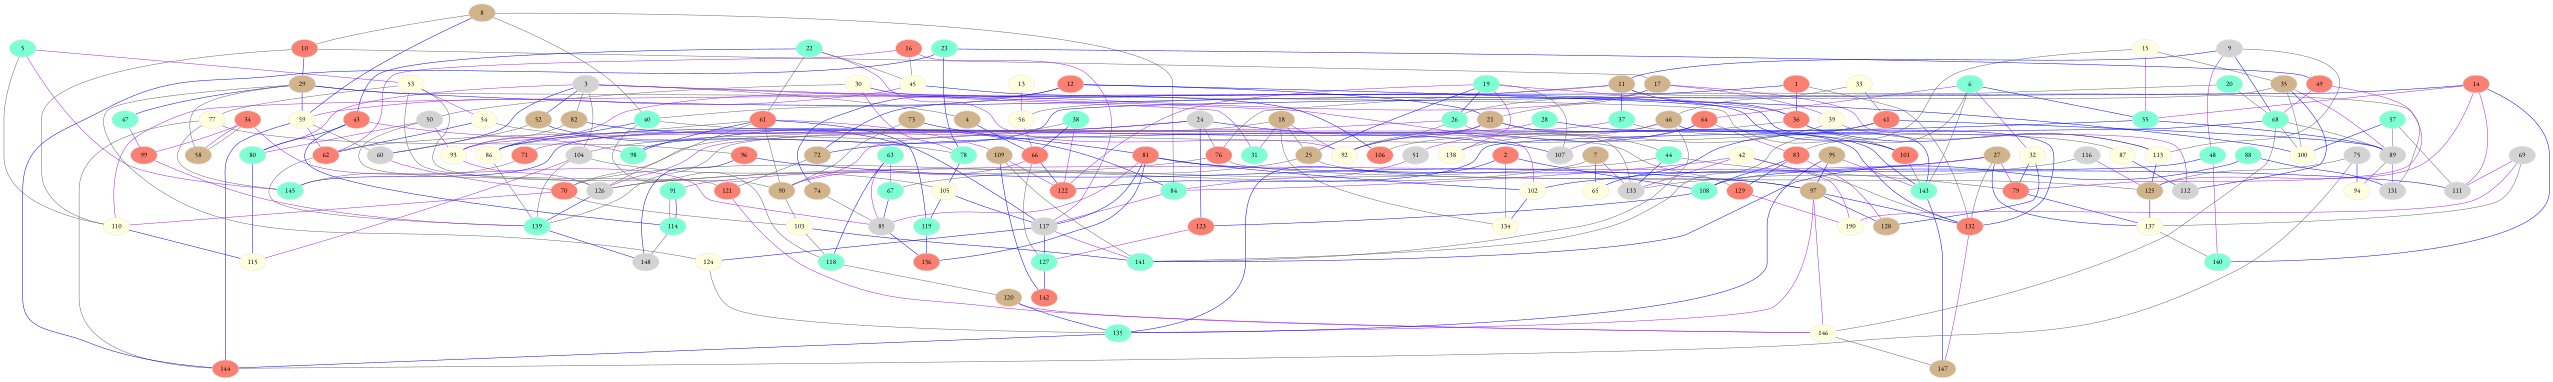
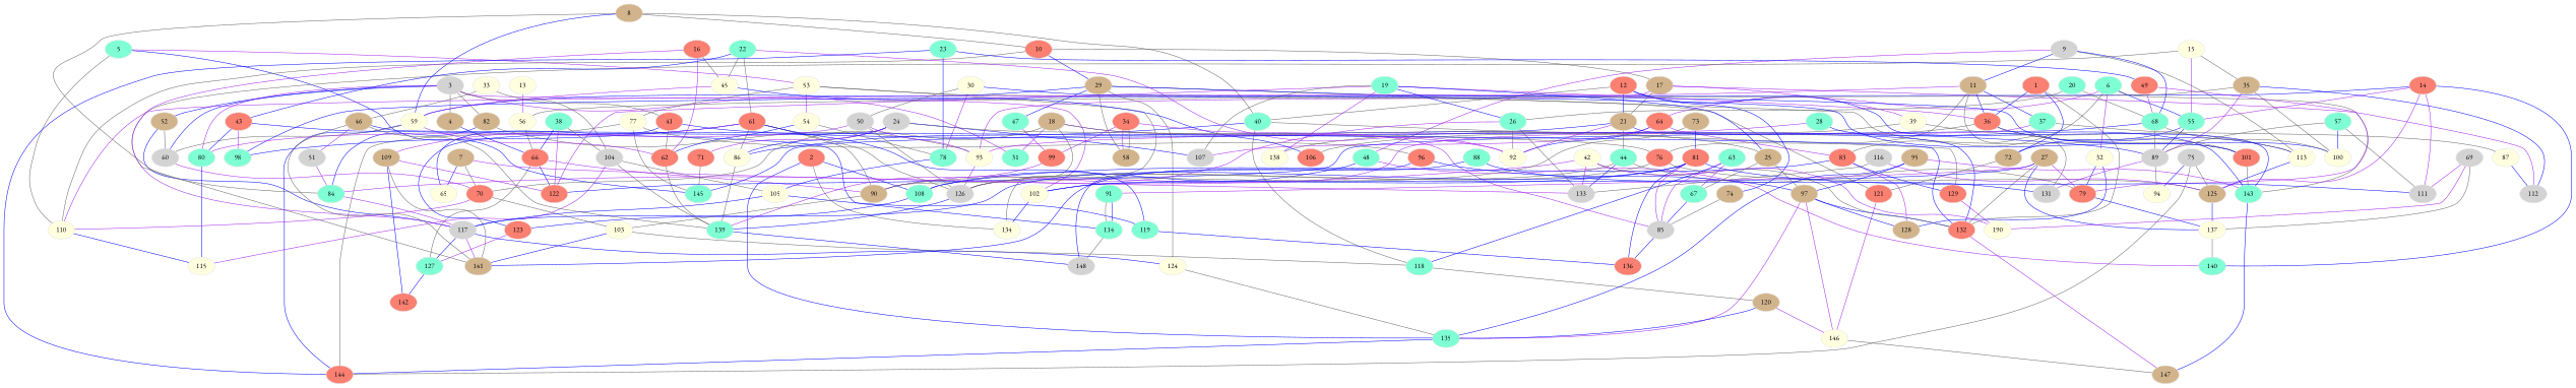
  graph {
    fontname="EB Garamond"
    node [color=gray90 fillcolor=aquamarine fontname="EB Garamond" style=filled]
    edge [color=blue fontname="EB Garamond"]
    1 [fillcolor=salmon]
    36 [fillcolor=salmon]
    72 [fillcolor=tan]
    132 [fillcolor=salmon]
    113 [fillcolor=lightyellow]
    101 [fillcolor=salmon]
    106 [fillcolor=salmon]
    121 [fillcolor=salmon]
    147 [fillcolor=tan]
    2 [fillcolor=salmon]
    108
    134 [fillcolor=lightyellow]
    135
    123 [fillcolor=salmon]
    144 [fillcolor=salmon]
    3 [fillcolor=lightgrey]
    4 [fillcolor=tan]
    31
    52 [fillcolor=tan]
    60 [fillcolor=lightgrey]
    80
    82 [fillcolor=tan]
    102 [fillcolor=lightyellow]
    104 [fillcolor=lightgrey]
    66 [fillcolor=salmon]
    117 [fillcolor=lightgrey]
    70 [fillcolor=salmon]
    115 [fillcolor=lightyellow]
    84
    93 [fillcolor=lightyellow]
    139
    105 [fillcolor=lightyellow]
    122 [fillcolor=salmon]
    90 [fillcolor=tan]
    127
    53 [fillcolor=lightyellow]
    5
    110 [fillcolor=lightyellow]
    145
    54 [fillcolor=lightyellow]
    77 [fillcolor=lightyellow]
    32 [fillcolor=lightyellow]
    6
    55
    64 [fillcolor=salmon]
    83 [fillcolor=salmon]
    143
    79 [fillcolor=salmon]
    128 [fillcolor=tan]
    89 [fillcolor=lightgrey]
    92 [fillcolor=lightyellow]
    107 [fillcolor=lightgrey]
    129 [fillcolor=salmon]
    7 [fillcolor=tan]
    65 [fillcolor=lightyellow]
    133 [fillcolor=lightgrey]
    103 [fillcolor=lightyellow]
    8 [fillcolor=tan]
    10 [fillcolor=salmon]
    40
    59 [fillcolor=lightyellow]
    17 [fillcolor=tan]
    29 [fillcolor=tan]
    86 [fillcolor=lightyellow]
    118
    62 [fillcolor=salmon]
    9 [fillcolor=lightgrey]
    11 [fillcolor=tan]
    48
    68
    37
    76 [fillcolor=salmon]
    131 [fillcolor=lightgrey]
    140
    100 [fillcolor=lightyellow]
    146 [fillcolor=lightyellow]
    125 [fillcolor=tan]
    21 [fillcolor=tan]
    39 [fillcolor=lightyellow]
    112 [fillcolor=lightgrey]
    47
    58 [fillcolor=tan]
    124 [fillcolor=lightyellow]
    87 [fillcolor=lightyellow]
    126 [fillcolor=lightgrey]
    12 [fillcolor=salmon]
    74 [fillcolor=tan]
    44
    85 [fillcolor=lightgrey]
    13 [fillcolor=lightyellow]
    56 [fillcolor=lightyellow]
    14 [fillcolor=salmon]
    98
    111 [fillcolor=lightgrey]
    137 [fillcolor=lightyellow]
    15 [fillcolor=lightyellow]
    35 [fillcolor=tan]
-   141
+   141 [fillcolor=tan]
    16 [fillcolor=salmon]
    45 [fillcolor=lightyellow]
    138 [fillcolor=lightyellow]
    18 [fillcolor=tan]
    25 [fillcolor=tan]
    67
    97 [fillcolor=tan]
    19
    26
    20
    22
    43 [fillcolor=salmon]
    61 [fillcolor=salmon]
    114
    109 [fillcolor=tan]
    119
    49 [fillcolor=salmon]
    23
    78
    24 [fillcolor=lightgrey]
    71 [fillcolor=salmon]
    27 [fillcolor=tan]
    91
    28
    99 [fillcolor=salmon]
    30 [fillcolor=lightyellow]
    50 [fillcolor=lightgrey]
    33 [fillcolor=lightyellow]
    41 [fillcolor=salmon]
    46 [fillcolor=tan]
    51 [fillcolor=lightgrey]
    34 [fillcolor=salmon]
    136 [fillcolor=salmon]
    94 [fillcolor=lightyellow]
    38
    120 [fillcolor=tan]
    n135 [fillcolor=lightyellow label=190]
    42 [fillcolor=lightyellow]
    148 [fillcolor=lightgrey]
    96 [fillcolor=salmon]
    57
    142 [fillcolor=salmon]
    63
    69 [fillcolor=lightgrey]
    73 [fillcolor=tan]
    81 [fillcolor=salmon]
    75 [fillcolor=lightgrey]
    88
    95 [fillcolor=tan]
    116 [fillcolor=lightgrey]
    1 -- 36
    1 -- 72
    1 -- 132 [color=gray40]
    36 -- 113
    36 -- 101 [color=gray40]
    36 -- 106 [color=gray40]
    72 -- 121 [color=gray40]
    132 -- 147 [color=purple]
    113 -- 125
    101 -- 143 [color=gray40]
    121 -- 146 [color=purple]
    2 -- 108
    2 -- 134 [color=gray40]
    2 -- 135
    108 -- 123
    135 -- 144
    123 -- 127 [color=purple]
    3 -- 4 [color=gray40]
    3 -- 31 [color=purple]
    3 -- 52
    3 -- 60
    3 -- 80 [color=purple]
    3 -- 82 [color=gray40]
    3 -- 102 [color=purple]
    3 -- 104 [color=gray40]
    4 -- 66
    52 -- 60 [color=gray40]
    52 -- 117
    60 -- 70 [color=purple]
    80 -- 115
    82 -- 84
    82 -- 93 [color=gray40]
    102 -- 134
    104 -- 115 [color=purple]
    104 -- 139 [color=gray40]
    104 -- 105 [color=gray40]
    66 -- 122
    66 -- 90 [color=purple]
    66 -- 127 [color=gray40]
    117 -- 127
    117 -- 124
    117 -- 141 [color=purple]
    70 -- 110 [color=purple]
    70 -- 103 [color=gray40]
    84 -- 117 [color=purple]
    93 -- 126 [color=purple]
    139 -- 148
    105 -- 117
    105 -- 119
    90 -- 103 [color=gray40]
    127 -- 142
    53 -- 121 [color=gray40]
    53 -- 90 [color=gray40]
    53 -- 54 [color=purple]
    53 -- 77 [color=gray40]
    5 -- 53 [color=purple]
    5 -- 110 [color=gray40]
-   5 -- 145 [color=purple]
+   5 -- 145
    110 -- 115
    54 -- 62
    54 -- 78 [color=gray40]
    77 -- 144 [color=gray40]
    77 -- 145 [color=gray40]
    77 -- 96 [color=gray40]
    32 -- 79
    32 -- 128
    6 -- 32 [color=purple]
    6 -- 55
    6 -- 64 [color=purple]
    6 -- 83 [color=gray40]
    6 -- 143 [color=gray40]
    55 -- 72
    55 -- 89
    64 -- 83 [color=purple]
    64 -- 92
    64 -- 107 [color=purple]
    83 -- 108
    83 -- 128 [color=purple]
    83 -- 129
    143 -- 147
    79 -- 137
    89 -- 131 [color=purple]
    89 -- 94 [color=gray40]
    129 -- n135 [color=purple]
    7 -- 70 [color=gray40]
    7 -- 65
    7 -- 133 [color=purple]
    103 -- 118 [color=gray40]
    103 -- 141
    8 -- 84 [color=gray40]
    8 -- 10 [color=gray40]
    8 -- 40 [color=gray40]
    8 -- 59
    10 -- 110 [color=gray40]
    10 -- 17 [color=gray40]
    10 -- 29
    40 -- 129 [color=gray40]
    40 -- 86
    40 -- 118 [color=gray40]
    59 -- 144
    59 -- 60 [color=gray40]
    59 -- 62 [color=purple]
    17 -- 93 [color=purple]
    17 -- 21 [color=gray40]
    17 -- 39 [color=purple]
    17 -- 112 [color=purple]
    29 -- 101 [color=gray40]
    29 -- 59
    29 -- 100
    29 -- 47
    29 -- 58 [color=gray40]
    29 -- 124 [color=gray40]
    86 -- 139 [color=gray40]
    118 -- 120 [color=gray40]
    62 -- 139 [color=gray40]
    9 -- 113 [color=gray40]
    9 -- 11
    9 -- 48 [color=purple]
    9 -- 68
    11 -- 36
    11 -- 110 [color=purple]
    11 -- 37
    11 -- 76 [color=gray40]
    11 -- 131 [color=gray40]
    48 -- 108
    48 -- 140 [color=purple]
    68 -- 122
    68 -- 89 [color=gray40]
    68 -- 100 [color=gray40]
-   68 -- 146 [color=gray40]
    37 -- 87 [color=gray40]
    37 -- 126 [color=purple]
    76 -- 125 [color=gray40]
    76 -- 126 [color=gray40]
    146 -- 147 [color=gray40]
    125 -- 137
    21 -- 132
    21 -- 145
    21 -- 92 [color=purple]
    21 -- 44 [color=gray40]
    39 -- 113 [color=gray40]
    39 -- 138 [color=gray40]
    47 -- 99 [color=purple]
    124 -- 135 [color=gray40]
    87 -- 112
    126 -- 139
    12 -- 143
    12 -- 40 [color=gray40]
    12 -- 21
    12 -- 74
    74 -- 85 [color=gray40]
    44 -- 79 [color=gray40]
    44 -- 133
    44 -- 126 [color=gray40]
    85 -- 136
    13 -- 56 [color=purple]
    56 -- 66 [color=gray40]
    14 -- 55 [color=purple]
    14 -- 140
    14 -- 125 [color=purple]
    14 -- 98
    14 -- 111 [color=purple]
    137 -- 140 [color=gray40]
    15 -- 55 [color=purple]
    15 -- 35 [color=gray40]
    15 -- 141 [color=gray40]
    35 -- 89 [color=purple]
    35 -- 100 [color=gray40]
    35 -- 112
    35 -- 56 [color=gray40]
    16 -- 117 [color=purple]
    16 -- 62 [color=purple]
    16 -- 45 [color=gray40]
    45 -- 106
    45 -- 59 [color=purple]
    18 -- 134 [color=gray40]
    18 -- 31 [color=purple]
    18 -- 70 [color=gray40]
    18 -- 92 [color=purple]
    18 -- 25 [color=gray40]
    25 -- 67 [color=gray40]
    25 -- 97 [color=gray40]
    67 -- 85
    97 -- 132
    97 -- 135 [color=purple]
    97 -- 128
    97 -- 146 [color=purple]
    19 -- 36 [color=purple]
    19 -- 122 [color=purple]
    19 -- 107 [color=gray40]
    19 -- 138 [color=purple]
    19 -- 25
    19 -- 26
    26 -- 90 [color=purple]
    26 -- 92 [color=gray40]
    26 -- 133 [color=gray40]
    20 -- 68 [color=gray40]
    20 -- 26 [color=gray40]
    22 -- 92 [color=purple]
    22 -- 45 [color=gray40]
    22 -- 43
    22 -- 61 [color=gray40]
    43 -- 80
    43 -- 98 [color=purple]
    43 -- 114
    61 -- 90 [color=gray40]
    61 -- 86 [color=gray40]
    61 -- 126 [color=gray40]
    61 -- 98
    61 -- 109 [color=purple]
    61 -- 119
    114 -- 148 [color=gray40]
    109 -- 122 [color=purple]
    109 -- 141 [color=gray40]
    109 -- 142
    119 -- 136
    49 -- 79 [color=purple]
    49 -- 68 [color=purple]
    23 -- 144
    23 -- 49
    23 -- 78
    78 -- 105
    24 -- 123
    24 -- 107
    24 -- 86
    24 -- 76 [color=gray40]
    24 -- 71 [color=purple]
    71 -- 145 [color=gray40]
    27 -- 132 [color=gray40]
    27 -- 102
    27 -- 79 [color=purple]
    27 -- 137
    27 -- 91 [color=purple]
    91 -- 114 [color=gray40]
    91 -- 114
    28 -- 93 [color=purple]
    28 -- 143
    99 -- 139 [color=purple]
    30 -- 101
    30 -- 78 [color=purple]
    30 -- 50 [color=gray40]
    50 -- 80 [color=purple]
    50 -- 93 [color=purple]
    50 -- 126 [color=gray40]
    33 -- 41 [color=gray40]
    33 -- 46 [color=gray40]
    41 -- 89
    41 -- 65
    41 -- 62 [color=gray40]
    46 -- 132
    46 -- 139 [color=gray40]
    46 -- 141 [color=gray40]
    46 -- 51 [color=purple]
    51 -- 84 [color=purple]
    34 -- 58 [color=purple]
    34 -- 58 [color=gray40]
    34 -- 85 [color=purple]
    34 -- 99 [color=purple]
    38 -- 104 [color=gray40]
    38 -- 66
    38 -- 122 [color=purple]
    120 -- 135
    120 -- 146 [color=purple]
    42 -- 132 [color=gray40]
    42 -- 84 [color=purple]
    42 -- 133 [color=purple]
    42 -- n135 [color=purple]
    96 -- 97
    96 -- 148
    57 -- 89 [color=gray40]
    57 -- 100
    57 -- 111 [color=gray40]
    63 -- 118
    63 -- 85 [color=purple]
    63 -- 67 [color=purple]
    69 -- 111 [color=purple]
    69 -- 137 [color=gray40]
    69 -- n135 [color=purple]
    73 -- 90 [color=gray40]
    73 -- 81
    81 -- 102
    81 -- 117
    81 -- 85 [color=purple]
    81 -- 111
    81 -- 136
    75 -- 144 [color=gray40]
    75 -- 125 [color=gray40]
    75 -- 94
    88 -- 131
    88 -- 141
    95 -- 135
    95 -- 143 [color=purple]
    95 -- 97
    116 -- 133 [color=gray40]
    116 -- 125 [color=purple]
  }
